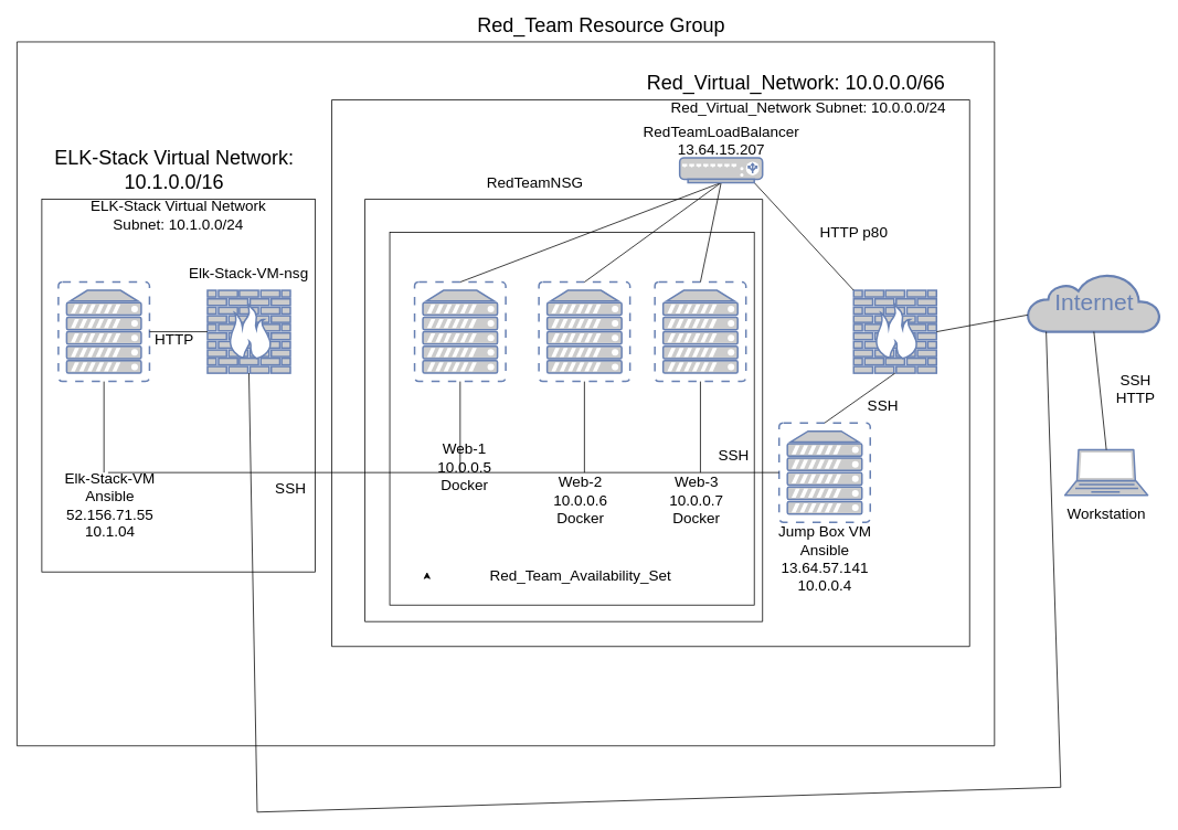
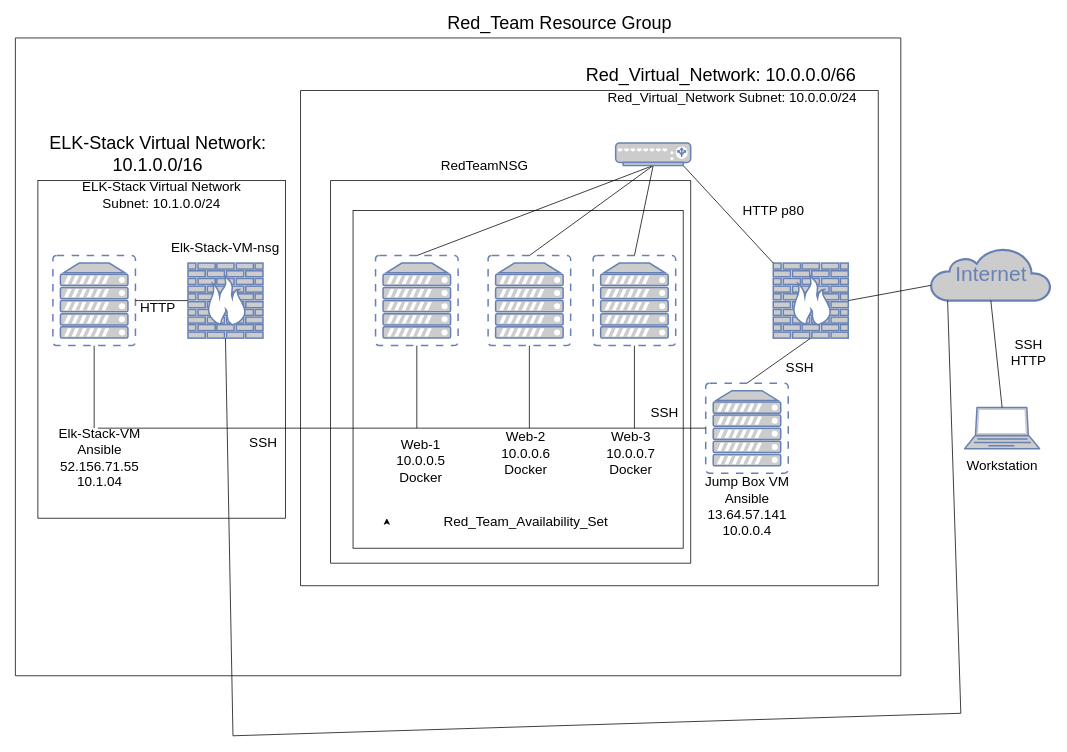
  <mxCell id="0" />
  <mxCell id="1" parent="0" />
  <mxCell id="2" value="" style="rounded=0;whiteSpace=wrap;html=1;" parent="1" vertex="1"><mxGeometry x="470" y="280" width="440" height="450" as="geometry" /></mxCell>
  <mxCell id="3" value="" style="fontColor=#0066CC;verticalAlign=top;verticalLabelPosition=bottom;labelPosition=center;align=center;html=1;fillColor=#CCCCCC;strokeColor=#6881B3;gradientColor=none;gradientDirection=north;strokeWidth=2;shape=mxgraph.networks.firewall;rounded=0;shadow=0;comic=0;" parent="1" vertex="1"><mxGeometry x="1030" y="350" width="100" height="100" as="geometry" /></mxCell>
  <mxCell id="4" value="Internet" style="html=1;fillColor=#CCCCCC;strokeColor=#6881B3;gradientColor=none;gradientDirection=north;strokeWidth=2;shape=mxgraph.networks.cloud;fontColor=#6881B3;rounded=0;shadow=0;comic=0;align=center;fontSize=28;" parent="1" vertex="1"><mxGeometry x="1240" y="330" width="160" height="70" as="geometry" /></mxCell>
  <mxCell id="5" value="" style="endArrow=none;html=1;exitX=1;exitY=0.5;exitDx=0;exitDy=0;exitPerimeter=0;" parent="1" source="3" target="4" edge="1"><mxGeometry width="50" height="50" relative="1" as="geometry"><mxPoint x="1160" y="420" as="sourcePoint" /><mxPoint x="1210" y="370" as="targetPoint" /></mxGeometry></mxCell>
  <mxCell id="6" value="" style="endArrow=none;html=1;exitX=0.9;exitY=1;exitDx=0;exitDy=0;exitPerimeter=0;" parent="1" source="28" edge="1"><mxGeometry width="50" height="50" relative="1" as="geometry"><mxPoint x="1010" y="410" as="sourcePoint" /><mxPoint x="1030" y="350" as="targetPoint" /></mxGeometry></mxCell>
  <mxCell id="7" value="" style="fontColor=#0066CC;verticalAlign=top;verticalLabelPosition=bottom;labelPosition=center;align=center;html=1;outlineConnect=0;fillColor=#CCCCCC;strokeColor=#6881B3;gradientColor=none;gradientDirection=north;strokeWidth=2;shape=mxgraph.networks.virtual_server;" parent="1" vertex="1"><mxGeometry x="500" y="340" width="110" height="120" as="geometry" /></mxCell>
  <mxCell id="8" value="" style="fontColor=#0066CC;verticalAlign=top;verticalLabelPosition=bottom;labelPosition=center;align=center;html=1;outlineConnect=0;fillColor=#CCCCCC;strokeColor=#6881B3;gradientColor=none;gradientDirection=north;strokeWidth=2;shape=mxgraph.networks.virtual_server;" parent="1" vertex="1"><mxGeometry x="650" y="340" width="110" height="120" as="geometry" /></mxCell>
  <mxCell id="9" value="" style="fontColor=#0066CC;verticalAlign=top;verticalLabelPosition=bottom;labelPosition=center;align=center;html=1;outlineConnect=0;fillColor=#CCCCCC;strokeColor=#6881B3;gradientColor=none;gradientDirection=north;strokeWidth=2;shape=mxgraph.networks.virtual_server;" parent="1" vertex="1"><mxGeometry x="790" y="340" width="110" height="120" as="geometry" /></mxCell>
  <mxCell id="10" value="" style="endArrow=none;html=1;entryX=0.5;entryY=1;entryDx=0;entryDy=0;entryPerimeter=0;exitX=0.5;exitY=0;exitDx=0;exitDy=0;exitPerimeter=0;" parent="1" source="8" target="28" edge="1"><mxGeometry width="50" height="50" relative="1" as="geometry"><mxPoint x="690" y="310" as="sourcePoint" /><mxPoint x="740" y="260" as="targetPoint" /></mxGeometry></mxCell>
  <mxCell id="11" value="" style="endArrow=none;html=1;entryX=0.5;entryY=1;entryDx=0;entryDy=0;entryPerimeter=0;exitX=0.5;exitY=0;exitDx=0;exitDy=0;exitPerimeter=0;" parent="1" source="9" target="28" edge="1"><mxGeometry width="50" height="50" relative="1" as="geometry"><mxPoint x="750" y="320" as="sourcePoint" /><mxPoint x="800" y="270" as="targetPoint" /></mxGeometry></mxCell>
  <mxCell id="12" value="" style="endArrow=none;html=1;entryX=0.5;entryY=1;entryDx=0;entryDy=0;entryPerimeter=0;exitX=0.5;exitY=0;exitDx=0;exitDy=0;exitPerimeter=0;" parent="1" source="7" target="28" edge="1"><mxGeometry width="50" height="50" relative="1" as="geometry"><mxPoint x="590" y="320" as="sourcePoint" /><mxPoint x="640" y="270" as="targetPoint" /></mxGeometry></mxCell>
  <mxCell id="13" value="" style="fontColor=#0066CC;verticalAlign=top;verticalLabelPosition=bottom;labelPosition=center;align=center;html=1;outlineConnect=0;fillColor=#CCCCCC;strokeColor=#6881B3;gradientColor=none;gradientDirection=north;strokeWidth=2;shape=mxgraph.networks.virtual_server;" parent="1" vertex="1"><mxGeometry x="940" y="510" width="110" height="120" as="geometry" /></mxCell>
  <mxCell id="14" value="" style="endArrow=none;html=1;entryX=0.5;entryY=1;entryDx=0;entryDy=0;entryPerimeter=0;exitX=0.5;exitY=0;exitDx=0;exitDy=0;exitPerimeter=0;" parent="1" source="13" target="3" edge="1"><mxGeometry width="50" height="50" relative="1" as="geometry"><mxPoint x="1030" y="520" as="sourcePoint" /><mxPoint x="1080" y="470" as="targetPoint" /></mxGeometry></mxCell>
  <mxCell id="15" value="" style="endArrow=none;html=1;entryX=0.5;entryY=1;entryDx=0;entryDy=0;entryPerimeter=0;" parent="1" target="7" edge="1"><mxGeometry width="50" height="50" relative="1" as="geometry"><mxPoint x="555" y="570" as="sourcePoint" /><mxPoint x="580" y="500" as="targetPoint" /></mxGeometry></mxCell>
  <mxCell id="16" value="" style="endArrow=none;html=1;entryX=0.5;entryY=1;entryDx=0;entryDy=0;entryPerimeter=0;" parent="1" target="8" edge="1"><mxGeometry width="50" height="50" relative="1" as="geometry"><mxPoint x="705" y="570" as="sourcePoint" /><mxPoint x="740" y="500" as="targetPoint" /></mxGeometry></mxCell>
  <mxCell id="17" value="" style="endArrow=none;html=1;entryX=0.5;entryY=1;entryDx=0;entryDy=0;entryPerimeter=0;" parent="1" target="9" edge="1"><mxGeometry width="50" height="50" relative="1" as="geometry"><mxPoint x="845" y="570" as="sourcePoint" /><mxPoint x="870" y="490" as="targetPoint" /></mxGeometry></mxCell>
  <mxCell id="18" value="" style="swimlane;startSize=0;" parent="1" vertex="1"><mxGeometry x="440" y="240" width="480" height="510" as="geometry" /></mxCell>
  <mxCell id="19" value="&lt;font style=&quot;font-size: 18px&quot;&gt;SSH&lt;/font&gt;" style="text;html=1;resizable=0;autosize=1;align=center;verticalAlign=middle;points=[];fillColor=none;strokeColor=none;rounded=0;" parent="18" vertex="1"><mxGeometry x="420" y="300" width="50" height="20" as="geometry" /></mxCell>
- <mxCell id="20" value="&lt;font style=&quot;font-size: 18px&quot;&gt;Web-1&lt;br&gt;10.0.0.5&lt;br&gt;Docker&lt;br&gt;&lt;br&gt;&lt;/font&gt;" style="text;html=1;resizable=0;autosize=1;align=center;verticalAlign=middle;points=[];fillColor=none;strokeColor=none;rounded=0;" parent="18" vertex="1"><mxGeometry x="80" y="300" width="80" height="70" as="geometry" /></mxCell>
+ <mxCell id="20" value="&lt;font style=&quot;font-size: 18px&quot;&gt;Web-1&lt;br&gt;10.0.0.5&lt;br&gt;Docker&lt;br&gt;&lt;br&gt;&lt;/font&gt;" style="text;html=1;resizable=0;autosize=1;align=center;verticalAlign=middle;points=[];fillColor=none;strokeColor=none;rounded=0;" parent="18" vertex="1"><mxGeometry x="80" y="350" width="80" height="70" as="geometry" /></mxCell>
  <mxCell id="21" value="&lt;font style=&quot;font-size: 18px&quot;&gt;Web-2&lt;br&gt;10.0.0.6&lt;br&gt;Docker&lt;br&gt;&lt;br&gt;&lt;/font&gt;" style="text;html=1;resizable=0;autosize=1;align=center;verticalAlign=middle;points=[];fillColor=none;strokeColor=none;rounded=0;" parent="18" vertex="1"><mxGeometry x="220" y="340" width="80" height="70" as="geometry" /></mxCell>
  <mxCell id="22" value="&lt;font style=&quot;font-size: 18px&quot;&gt;Web-3&lt;br&gt;10.0.0.7&lt;br&gt;Docker&lt;br&gt;&lt;br&gt;&lt;/font&gt;" style="text;html=1;resizable=0;autosize=1;align=center;verticalAlign=middle;points=[];fillColor=none;strokeColor=none;rounded=0;" parent="18" vertex="1"><mxGeometry x="360" y="340" width="80" height="70" as="geometry" /></mxCell>
  <mxCell id="23" style="edgeStyle=orthogonalEdgeStyle;rounded=0;orthogonalLoop=1;jettySize=auto;html=1;exitX=0;exitY=0.25;exitDx=0;exitDy=0;entryX=0;entryY=0;entryDx=0;entryDy=0;" parent="18" edge="1"><mxGeometry relative="1" as="geometry"><mxPoint x="75" y="455" as="sourcePoint" /><mxPoint x="75" y="450" as="targetPoint" /></mxGeometry></mxCell>
  <mxCell id="24" value="" style="swimlane;startSize=0;" parent="1" vertex="1"><mxGeometry x="400" y="120" width="770" height="660" as="geometry" /></mxCell>
  <mxCell id="25" value="&lt;font style=&quot;font-size: 18px&quot;&gt;Jump Box VM&lt;br&gt;Ansible&lt;br&gt;13.64.57.141&lt;br&gt;10.0.0.4&lt;br&gt;&lt;/font&gt;" style="text;html=1;resizable=0;autosize=1;align=center;verticalAlign=middle;points=[];fillColor=none;strokeColor=none;rounded=0;rotation=0;" parent="24" vertex="1"><mxGeometry x="530" y="520" width="130" height="70" as="geometry" /></mxCell>
  <mxCell id="26" value="&lt;span style=&quot;font-size: 18px&quot;&gt;HTTP p80&lt;/span&gt;" style="text;html=1;resizable=0;autosize=1;align=center;verticalAlign=middle;points=[];fillColor=none;strokeColor=none;rounded=0;" parent="24" vertex="1"><mxGeometry x="580" y="150" width="100" height="20" as="geometry" /></mxCell>
- <mxCell id="27" value="&lt;font style=&quot;font-size: 18px&quot;&gt;RedTeamLoadBalancer&lt;br&gt;13.64.15.207&lt;br&gt;&lt;/font&gt;" style="text;html=1;resizable=0;autosize=1;align=center;verticalAlign=middle;points=[];fillColor=none;strokeColor=none;rounded=0;" parent="24" vertex="1"><mxGeometry x="370" y="30" width="200" height="40" as="geometry" /></mxCell>
  <mxCell id="28" value="" style="fontColor=#0066CC;verticalAlign=top;verticalLabelPosition=bottom;labelPosition=center;align=center;html=1;outlineConnect=0;fillColor=#CCCCCC;strokeColor=#6881B3;gradientColor=none;gradientDirection=north;strokeWidth=2;shape=mxgraph.networks.load_balancer;" parent="24" vertex="1"><mxGeometry x="420" y="70" width="100" height="30" as="geometry" /></mxCell>
  <mxCell id="29" value="&lt;font style=&quot;font-size: 18px&quot;&gt;Red_Virtual_Network Subnet: 10.0.0.0/24&lt;/font&gt;" style="text;html=1;resizable=0;autosize=1;align=center;verticalAlign=middle;points=[];fillColor=none;strokeColor=none;rounded=0;" parent="24" vertex="1"><mxGeometry x="400" width="350" height="20" as="geometry" /></mxCell>
  <mxCell id="30" value="&lt;font style=&quot;font-size: 18px&quot;&gt;SSH&lt;/font&gt;" style="text;html=1;resizable=0;autosize=1;align=center;verticalAlign=middle;points=[];fillColor=none;strokeColor=none;rounded=0;" vertex="1" parent="24"><mxGeometry x="640" y="360" width="50" height="20" as="geometry" /></mxCell>
  <mxCell id="31" value="&lt;span style=&quot;font-size: 18px&quot;&gt;RedTeamNSG&lt;/span&gt;" style="text;html=1;resizable=0;autosize=1;align=center;verticalAlign=middle;points=[];fillColor=none;strokeColor=none;rounded=0;" parent="24" vertex="1"><mxGeometry x="180" y="90" width="130" height="20" as="geometry" /></mxCell>
  <mxCell id="32" value="" style="swimlane;startSize=0;" parent="1" vertex="1"><mxGeometry x="20" y="50" width="1180" height="850" as="geometry" /></mxCell>
  <mxCell id="33" value="" style="rounded=0;whiteSpace=wrap;html=1;" vertex="1" parent="32"><mxGeometry x="30" y="190" width="330" height="450" as="geometry" /></mxCell>
  <mxCell id="34" value="&lt;font style=&quot;font-size: 24px&quot;&gt;Red_Virtual_Network: 10.0.0.0/66&lt;/font&gt;" style="text;html=1;resizable=0;autosize=1;align=center;verticalAlign=middle;points=[];fillColor=none;strokeColor=none;rounded=0;" parent="32" vertex="1"><mxGeometry x="750" y="40" width="380" height="20" as="geometry" /></mxCell>
  <mxCell id="35" value="" style="endArrow=none;html=1;entryX=0;entryY=0.5;entryDx=0;entryDy=0;entryPerimeter=0;" edge="1" parent="32" target="13"><mxGeometry width="50" height="50" relative="1" as="geometry"><mxPoint x="540" y="520" as="sourcePoint" /><mxPoint x="820" y="520" as="targetPoint" /></mxGeometry></mxCell>
  <mxCell id="36" value="" style="fontColor=#0066CC;verticalAlign=top;verticalLabelPosition=bottom;labelPosition=center;align=center;html=1;outlineConnect=0;fillColor=#CCCCCC;strokeColor=#6881B3;gradientColor=none;gradientDirection=north;strokeWidth=2;shape=mxgraph.networks.virtual_server;" vertex="1" parent="32"><mxGeometry x="50" y="290" width="110" height="120" as="geometry" /></mxCell>
  <mxCell id="37" value="" style="fontColor=#0066CC;verticalAlign=top;verticalLabelPosition=bottom;labelPosition=center;align=center;html=1;fillColor=#CCCCCC;strokeColor=#6881B3;gradientColor=none;gradientDirection=north;strokeWidth=2;shape=mxgraph.networks.firewall;rounded=0;shadow=0;comic=0;" vertex="1" parent="32"><mxGeometry x="230" y="300" width="100" height="100" as="geometry" /></mxCell>
  <mxCell id="38" value="" style="endArrow=none;html=1;entryX=0;entryY=0.5;entryDx=0;entryDy=0;entryPerimeter=0;exitX=1;exitY=0.5;exitDx=0;exitDy=0;exitPerimeter=0;" edge="1" parent="32" source="36" target="37"><mxGeometry width="50" height="50" relative="1" as="geometry"><mxPoint x="170" y="420" as="sourcePoint" /><mxPoint x="220" y="370" as="targetPoint" /></mxGeometry></mxCell>
  <mxCell id="39" value="&lt;font style=&quot;font-size: 18px&quot;&gt;HTTP&lt;/font&gt;" style="text;html=1;strokeColor=none;fillColor=none;align=center;verticalAlign=middle;whiteSpace=wrap;rounded=0;" vertex="1" parent="32"><mxGeometry x="170" y="350" width="40" height="20" as="geometry" /></mxCell>
  <mxCell id="40" value="" style="endArrow=none;html=1;" edge="1" parent="32"><mxGeometry width="50" height="50" relative="1" as="geometry"><mxPoint x="110" y="520" as="sourcePoint" /><mxPoint x="540" y="520" as="targetPoint" /></mxGeometry></mxCell>
  <mxCell id="41" value="" style="endArrow=none;html=1;entryX=0.5;entryY=1;entryDx=0;entryDy=0;entryPerimeter=0;" edge="1" parent="32" target="36"><mxGeometry width="50" height="50" relative="1" as="geometry"><mxPoint x="105" y="520" as="sourcePoint" /><mxPoint x="130" y="420" as="targetPoint" /></mxGeometry></mxCell>
  <mxCell id="42" value="&lt;font style=&quot;font-size: 18px&quot;&gt;SSH&lt;/font&gt;" style="text;html=1;resizable=0;autosize=1;align=center;verticalAlign=middle;points=[];fillColor=none;strokeColor=none;rounded=0;" vertex="1" parent="32"><mxGeometry x="305" y="530" width="50" height="20" as="geometry" /></mxCell>
  <mxCell id="43" value="&lt;font style=&quot;font-size: 18px&quot;&gt;Elk-Stack-VM&lt;br&gt;Ansible&lt;br&gt;52.156.71.55&lt;br&gt;10.1.04&lt;br&gt;&lt;/font&gt;" style="text;html=1;strokeColor=none;fillColor=none;align=center;verticalAlign=middle;whiteSpace=wrap;rounded=0;" vertex="1" parent="32"><mxGeometry x="55" y="550" width="115" height="20" as="geometry" /></mxCell>
  <mxCell id="44" value="&lt;font style=&quot;font-size: 18px&quot;&gt;Elk-Stack-VM-nsg&lt;/font&gt;" style="text;html=1;strokeColor=none;fillColor=none;align=center;verticalAlign=middle;whiteSpace=wrap;rounded=0;" vertex="1" parent="32"><mxGeometry x="205" y="270" width="150" height="20" as="geometry" /></mxCell>
  <mxCell id="45" value="&lt;font style=&quot;font-size: 24px&quot;&gt;ELK-Stack Virtual Network: 10.1.0.0/16&lt;/font&gt;" style="text;html=1;strokeColor=none;fillColor=none;align=center;verticalAlign=middle;whiteSpace=wrap;rounded=0;" vertex="1" parent="32"><mxGeometry x="40" y="150" width="300" height="10" as="geometry" /></mxCell>
  <mxCell id="46" value="&lt;font style=&quot;font-size: 18px&quot;&gt;ELK-Stack Virtual Network Subnet: 10.1.0.0/24&lt;/font&gt;" style="text;html=1;strokeColor=none;fillColor=none;align=center;verticalAlign=middle;whiteSpace=wrap;rounded=0;" vertex="1" parent="32"><mxGeometry x="60" y="200" width="270" height="20" as="geometry" /></mxCell>
- <mxCell id="47" value="&lt;font style=&quot;font-size: 24px&quot;&gt;Red_Team Resource Group&lt;/font&gt;" style="text;html=1;resizable=0;autosize=1;align=center;verticalAlign=middle;points=[];fillColor=none;strokeColor=none;rounded=0;" parent="1" vertex="1"><mxGeometry x="570" y="20" width="310" height="20" as="geometry" /></mxCell>
+ <mxCell id="47" value="&lt;font style=&quot;font-size: 24px&quot;&gt;Red_Team Resource Group&lt;/font&gt;" style="text;html=1;resizable=0;autosize=1;align=center;verticalAlign=middle;points=[];fillColor=none;strokeColor=none;rounded=0;" parent="1" vertex="1"><mxGeometry x="590" y="20" width="310" height="20" as="geometry" /></mxCell>
  <mxCell id="48" value="" style="fontColor=#0066CC;verticalAlign=top;verticalLabelPosition=bottom;labelPosition=center;align=center;html=1;outlineConnect=0;fillColor=#CCCCCC;strokeColor=#6881B3;gradientColor=none;gradientDirection=north;strokeWidth=2;shape=mxgraph.networks.laptop;" parent="1" vertex="1"><mxGeometry x="1285" y="542.5" width="100" height="55" as="geometry" /></mxCell>
  <mxCell id="49" value="" style="endArrow=none;html=1;entryX=0.5;entryY=1;entryDx=0;entryDy=0;entryPerimeter=0;exitX=0.5;exitY=0;exitDx=0;exitDy=0;exitPerimeter=0;" parent="1" source="48" target="4" edge="1"><mxGeometry width="50" height="50" relative="1" as="geometry"><mxPoint x="1300" y="470" as="sourcePoint" /><mxPoint x="1350" y="420" as="targetPoint" /></mxGeometry></mxCell>
  <mxCell id="50" value="&lt;span style=&quot;font-size: 18px&quot;&gt;Workstation&lt;/span&gt;" style="text;html=1;resizable=0;autosize=1;align=center;verticalAlign=middle;points=[];fillColor=none;strokeColor=none;rounded=0;" parent="1" vertex="1"><mxGeometry x="1280" y="610" width="110" height="20" as="geometry" /></mxCell>
  <mxCell id="51" value="&lt;font style=&quot;font-size: 18px&quot;&gt;SSH&lt;br&gt;HTTP&lt;br&gt;&lt;/font&gt;" style="text;html=1;resizable=0;autosize=1;align=center;verticalAlign=middle;points=[];fillColor=none;strokeColor=none;rounded=0;" parent="1" vertex="1"><mxGeometry x="1340" y="450" width="60" height="40" as="geometry" /></mxCell>
  <mxCell id="52" value="&lt;font style=&quot;font-size: 18px&quot;&gt;Red_Team_Availability_Set&lt;/font&gt;" style="text;html=1;resizable=0;autosize=1;align=center;verticalAlign=middle;points=[];fillColor=none;strokeColor=none;rounded=0;" parent="1" vertex="1"><mxGeometry x="585" y="685" width="230" height="20" as="geometry" /></mxCell>
  <mxCell id="53" value="" style="endArrow=none;html=1;entryX=0.5;entryY=1;entryDx=0;entryDy=0;entryPerimeter=0;" edge="1" parent="1" target="37"><mxGeometry width="50" height="50" relative="1" as="geometry"><mxPoint x="310" y="980" as="sourcePoint" /><mxPoint x="440" y="570" as="targetPoint" /></mxGeometry></mxCell>
  <mxCell id="54" value="" style="endArrow=none;html=1;" edge="1" parent="1"><mxGeometry width="50" height="50" relative="1" as="geometry"><mxPoint x="310" y="980" as="sourcePoint" /><mxPoint x="1280" y="950" as="targetPoint" /></mxGeometry></mxCell>
  <mxCell id="55" value="" style="endArrow=none;html=1;entryX=0.14;entryY=1;entryDx=0;entryDy=0;entryPerimeter=0;" edge="1" parent="1" target="4"><mxGeometry width="50" height="50" relative="1" as="geometry"><mxPoint x="1280" y="950" as="sourcePoint" /><mxPoint x="440" y="570" as="targetPoint" /></mxGeometry></mxCell>
